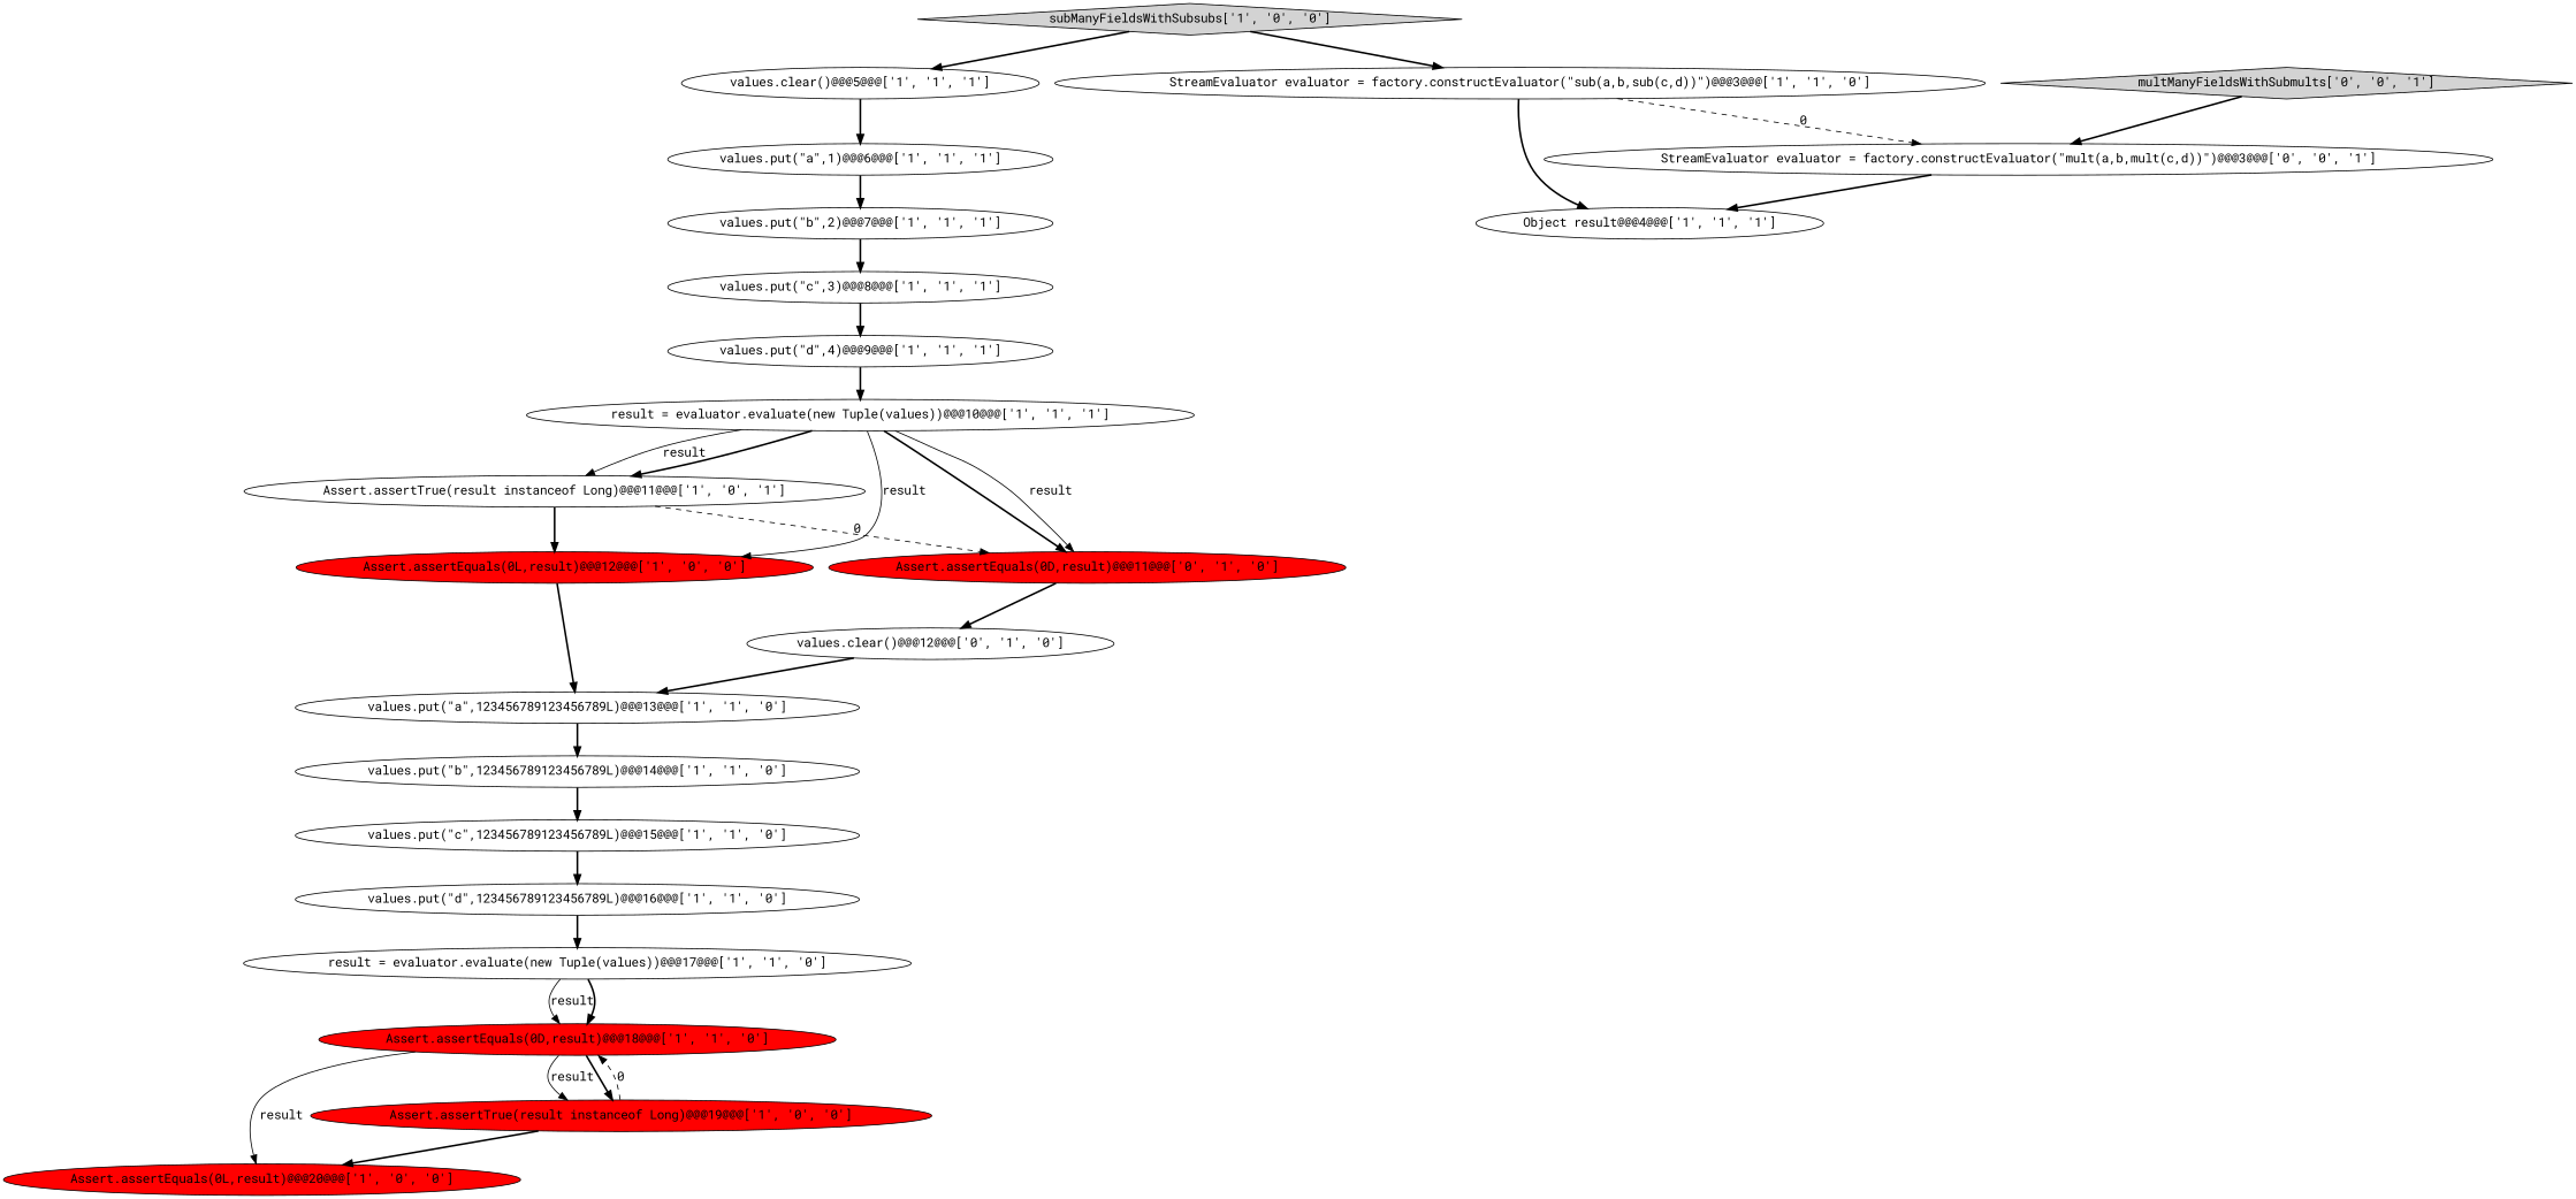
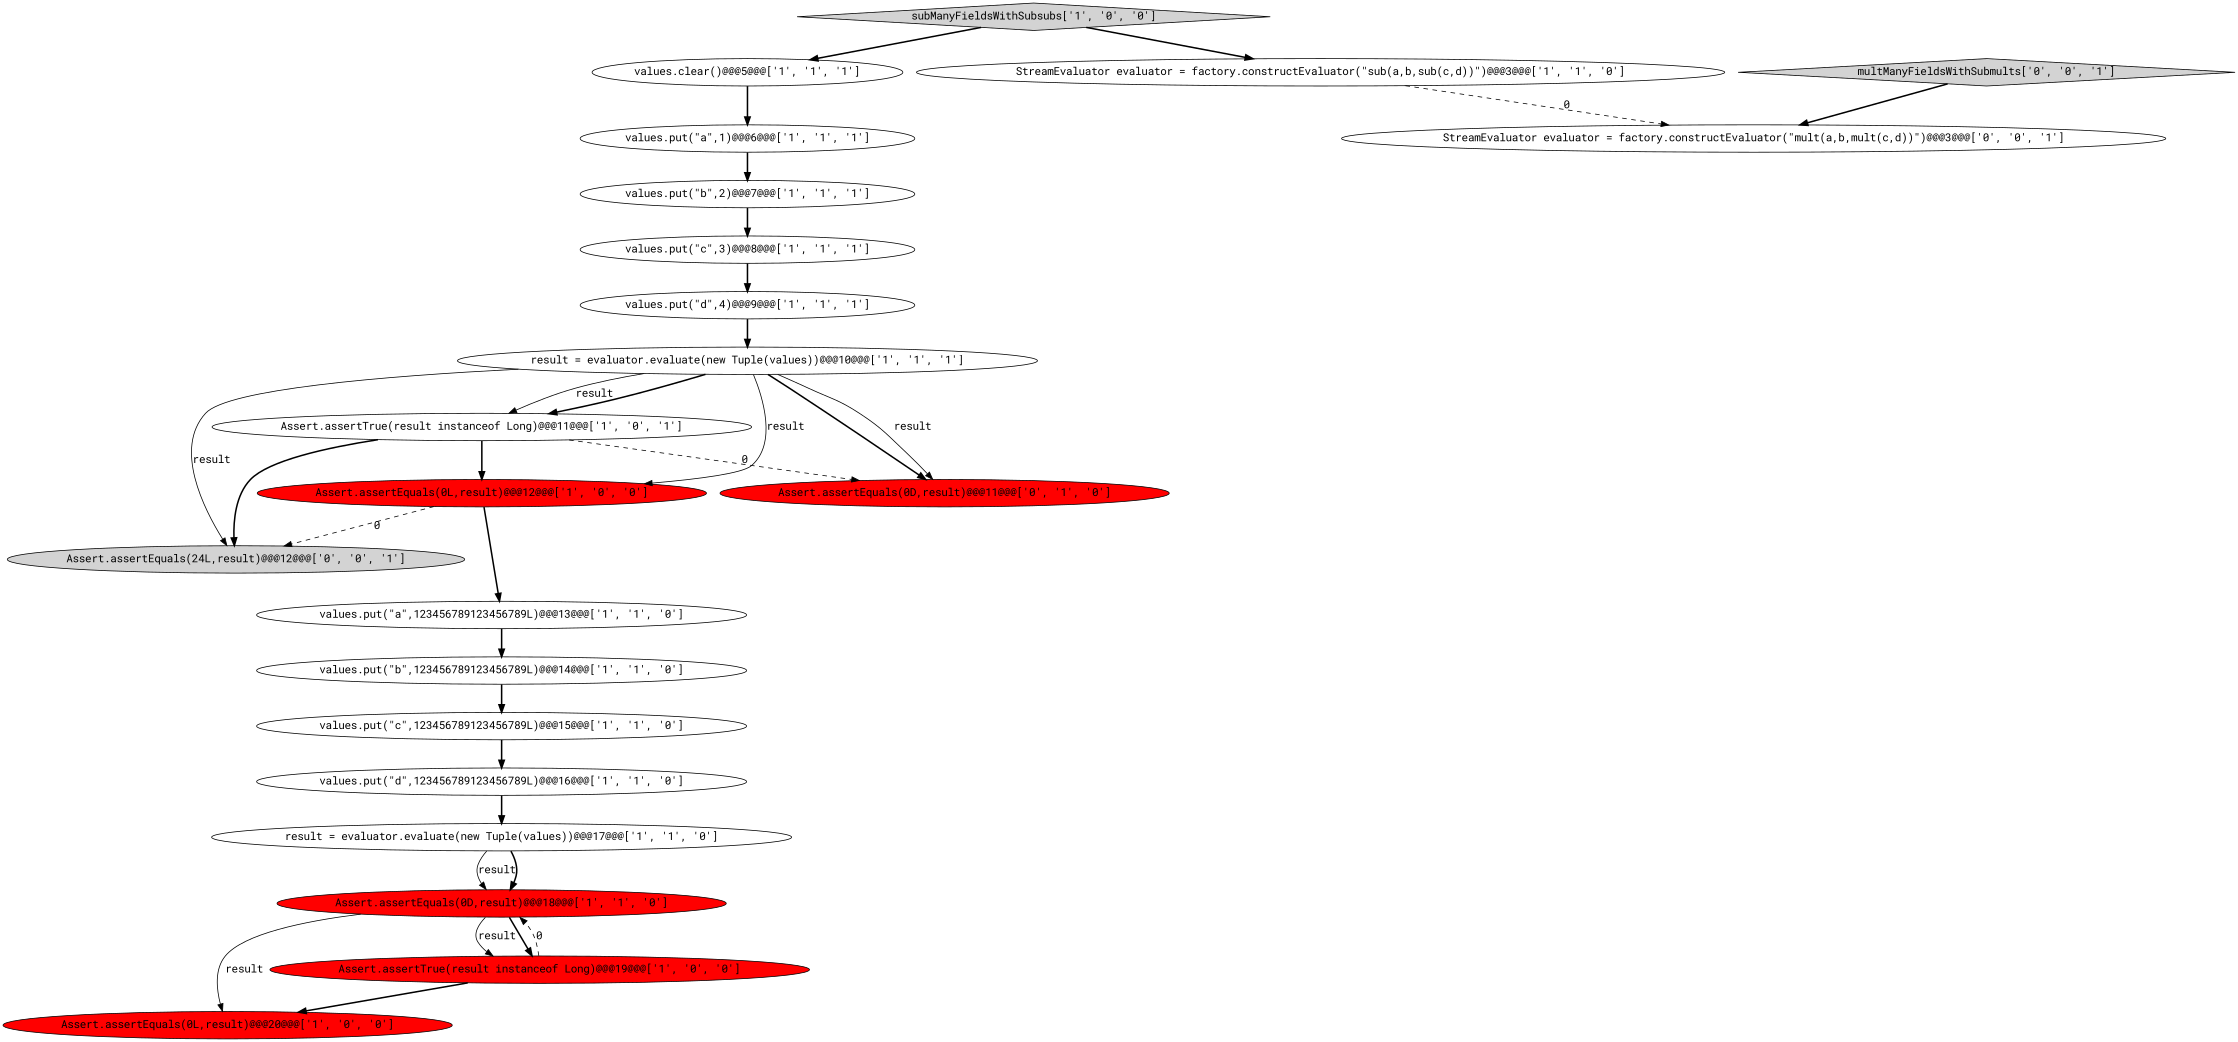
  digraph {
    fontname="Roboto Mono"
    node [fillcolor=white fontname="Roboto Mono" shape=ellipse style=filled]
    edge [fontname="Roboto Mono" style=bold]
    n1 [label="Assert.assertTrue(result instanceof Long)@@@11@@@['1', '0', '1']"]
    n2 [fillcolor=red label="Assert.assertEquals(0L,result)@@@12@@@['1', '0', '0']"]
+   n3 [fillcolor=lightgray label="Assert.assertEquals(24L,result)@@@12@@@['0', '0', '1']"]
    n4 [fillcolor=red label="Assert.assertEquals(0D,result)@@@11@@@['0', '1', '0']"]
    n5 [label="values.put(\"a\",123456789123456789L)@@@13@@@['1', '1', '0']"]
-   n6 [label="values.clear()@@@12@@@['0', '1', '0']"]
    n7 [label="values.put(\"d\",4)@@@9@@@['1', '1', '1']"]
    n8 [label="result = evaluator.evaluate(new Tuple(values))@@@10@@@['1', '1', '1']"]
    n9 [label="result = evaluator.evaluate(new Tuple(values))@@@17@@@['1', '1', '0']"]
    n10 [fillcolor=red label="Assert.assertEquals(0D,result)@@@18@@@['1', '1', '0']"]
    n11 [fillcolor=red label="Assert.assertEquals(0L,result)@@@20@@@['1', '0', '0']"]
    n12 [fillcolor=red label="Assert.assertTrue(result instanceof Long)@@@19@@@['1', '0', '0']"]
    n13 [label="values.put(\"b\",123456789123456789L)@@@14@@@['1', '1', '0']"]
    n14 [fillcolor=lightgray label="multManyFieldsWithSubmults['0', '0', '1']" shape=diamond]
    n15 [label="StreamEvaluator evaluator = factory.constructEvaluator(\"mult(a,b,mult(c,d))\")@@@3@@@['0', '0', '1']"]
-   n16 [label="Object result@@@4@@@['1', '1', '1']"]
    n17 [label="values.put(\"c\",3)@@@8@@@['1', '1', '1']"]
    n18 [label="values.put(\"c\",123456789123456789L)@@@15@@@['1', '1', '0']"]
    n19 [label="values.put(\"d\",123456789123456789L)@@@16@@@['1', '1', '0']"]
    n20 [label="StreamEvaluator evaluator = factory.constructEvaluator(\"sub(a,b,sub(c,d))\")@@@3@@@['1', '1', '0']"]
    n21 [label="values.put(\"b\",2)@@@7@@@['1', '1', '1']"]
    n22 [fillcolor=lightgray label="subManyFieldsWithSubsubs['1', '0', '0']" shape=diamond]
    n23 [label="values.clear()@@@5@@@['1', '1', '1']"]
    n24 [label="values.put(\"a\",1)@@@6@@@['1', '1', '1']"]
    n1 -> n2
+   n1 -> n3
    n1 -> n4 [label=0 style=dashed]
+   n2 -> n3 [label=0 style=dashed]
    n2 -> n5
-   n4 -> n6
    n5 -> n13
-   n6 -> n5
    n7 -> n8
    n8 -> n1 [label=result style=solid]
    n8 -> n1
    n8 -> n2 [label=result style=solid]
+   n8 -> n3 [label=result style=solid]
    n8 -> n4
    n8 -> n4 [label=result style=solid]
    n9 -> n10 [label=result style=solid]
    n9 -> n10
    n10 -> n11 [label=result style=solid]
    n10 -> n12 [label=result style=solid]
    n10 -> n12
    n12 -> n10 [label=0 style=dashed]
    n12 -> n11
    n13 -> n18
    n14 -> n15
-   n15 -> n16
    n17 -> n7
    n18 -> n19
    n19 -> n9
    n20 -> n15 [label=0 style=dashed]
-   n20 -> n16
    n21 -> n17
    n22 -> n20
    n22 -> n23
    n23 -> n24
    n24 -> n21
  }
